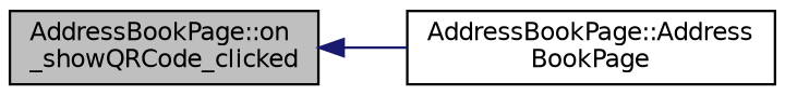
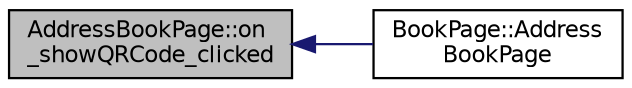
  digraph {
    rankdir=LR
    node [color=black fontname=Helvetica fontsize=10 shape=record style=filled]
    n1 [fillcolor=grey75 fontcolor=black height=0.2 label="AddressBookPage::on\l_showQRCode_clicked" width=0.4]
-   n2 [fillcolor=white height=0.2 label="AddressBookPage::Address\lBookPage" width=0.4]
+   n2 [fillcolor=white height=0.2 label="BookPage::Address\lBookPage" width=0.4]
    n1 -> n2 [color=midnightblue dir=back fontname=Helvetica fontsize=10 labelfontname=Helvetica labelfontsize=10 style=solid]
  }
